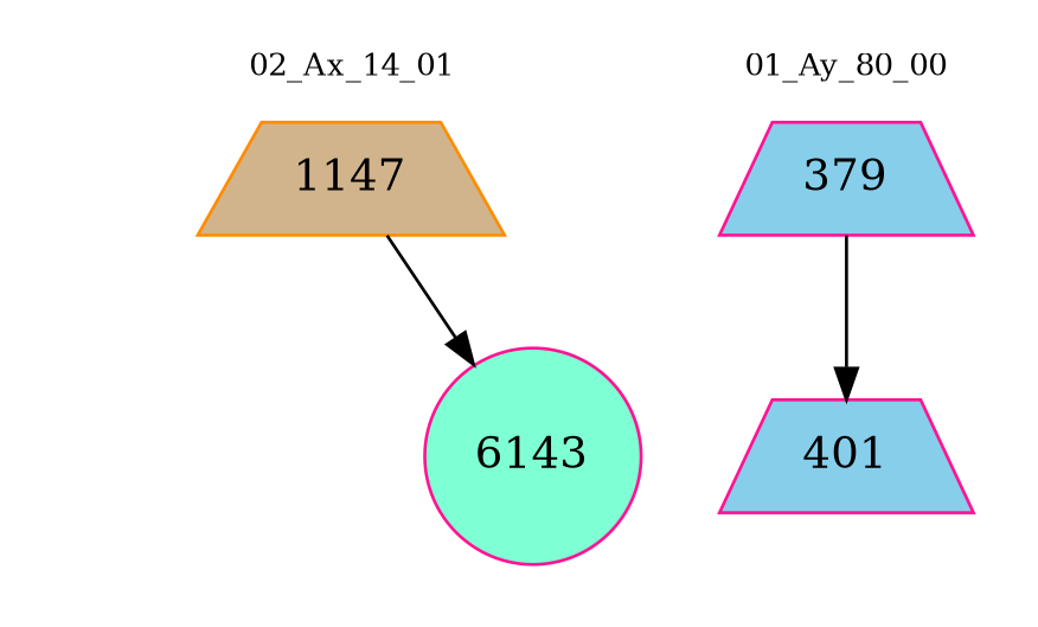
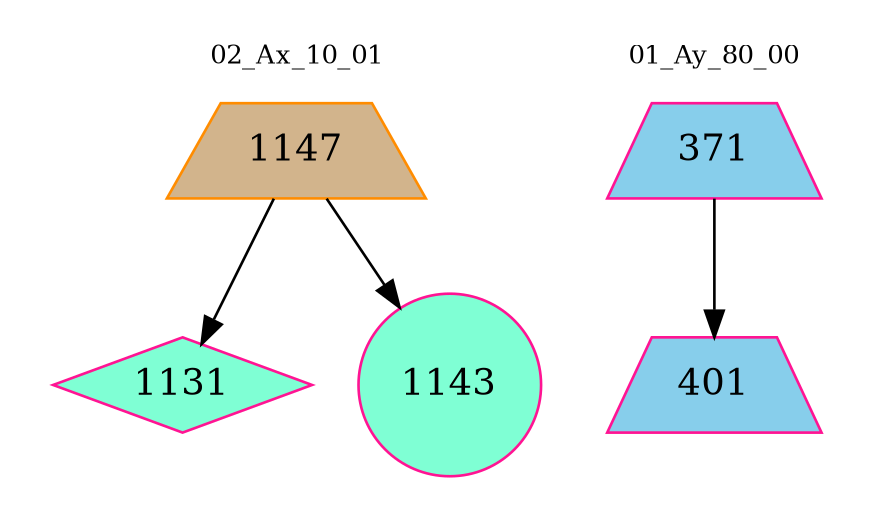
  digraph {
    node [color=deeppink fillcolor=aquamarine shape=trapezium style=filled]
    edge [color=black]
    n1 [color=darkorange fillcolor=tan label=1147]
-   n3 [label=6143 shape=circle]
-   n4 [fillcolor=skyblue label=379]
+   n2 [label=1131 shape=diamond]
+   n3 [label=1143 shape=circle]
+   n4 [fillcolor=skyblue label=371]
    n5 [fillcolor=skyblue label=401]
    subgraph cluster_1 {
      color=white
      fontsize=10
-     label="02_Ax_14_01"
+     label="02_Ax_10_01"
      n1
+     n2
      n3
    }
    subgraph cluster_2 {
      color=white
      fontsize=10
      label="01_Ay_80_00"
      n4
      n5
    }
+   n1 -> n2
    n1 -> n3
    n4 -> n5
  }
